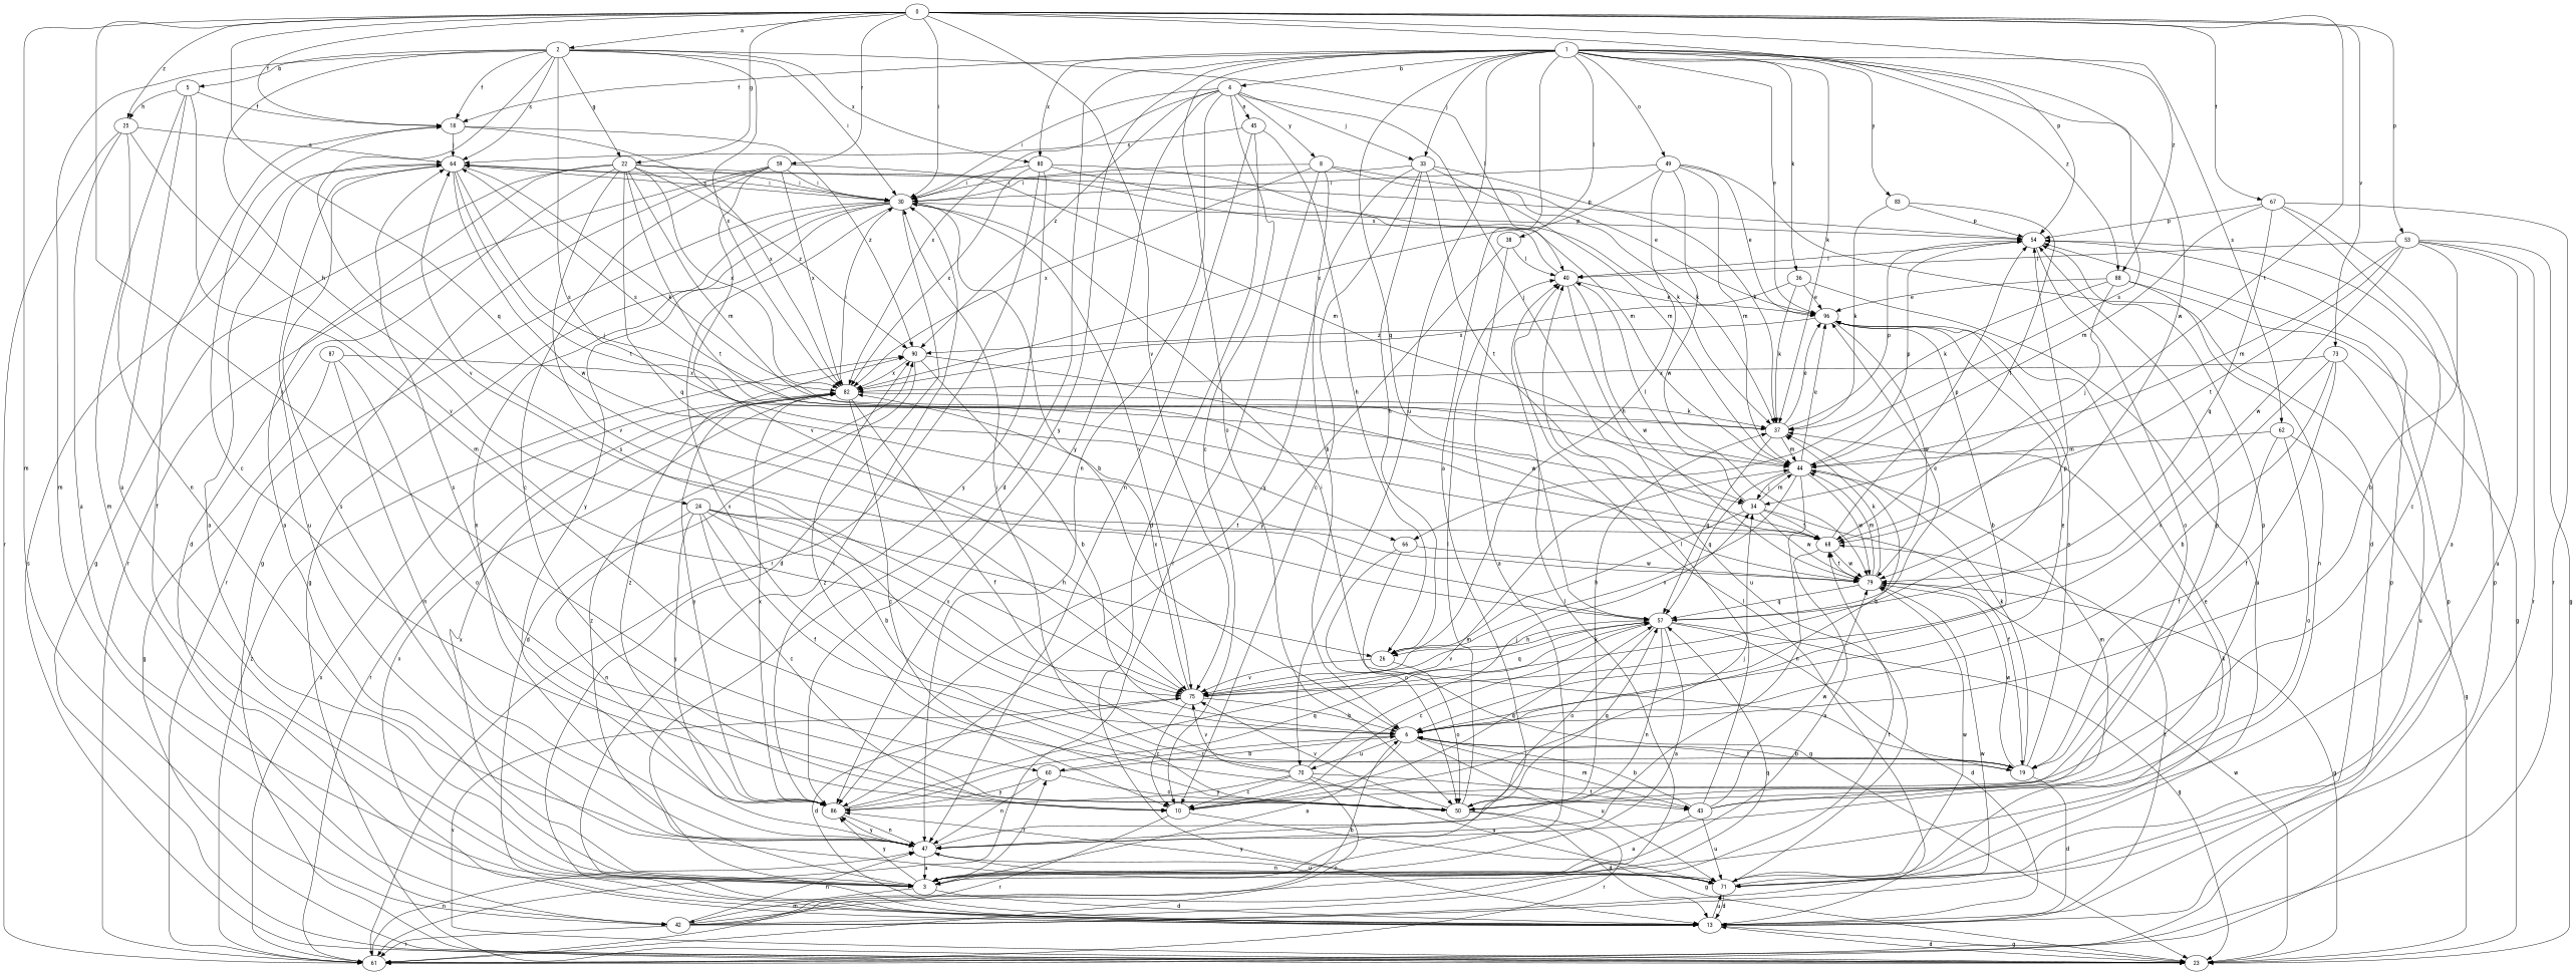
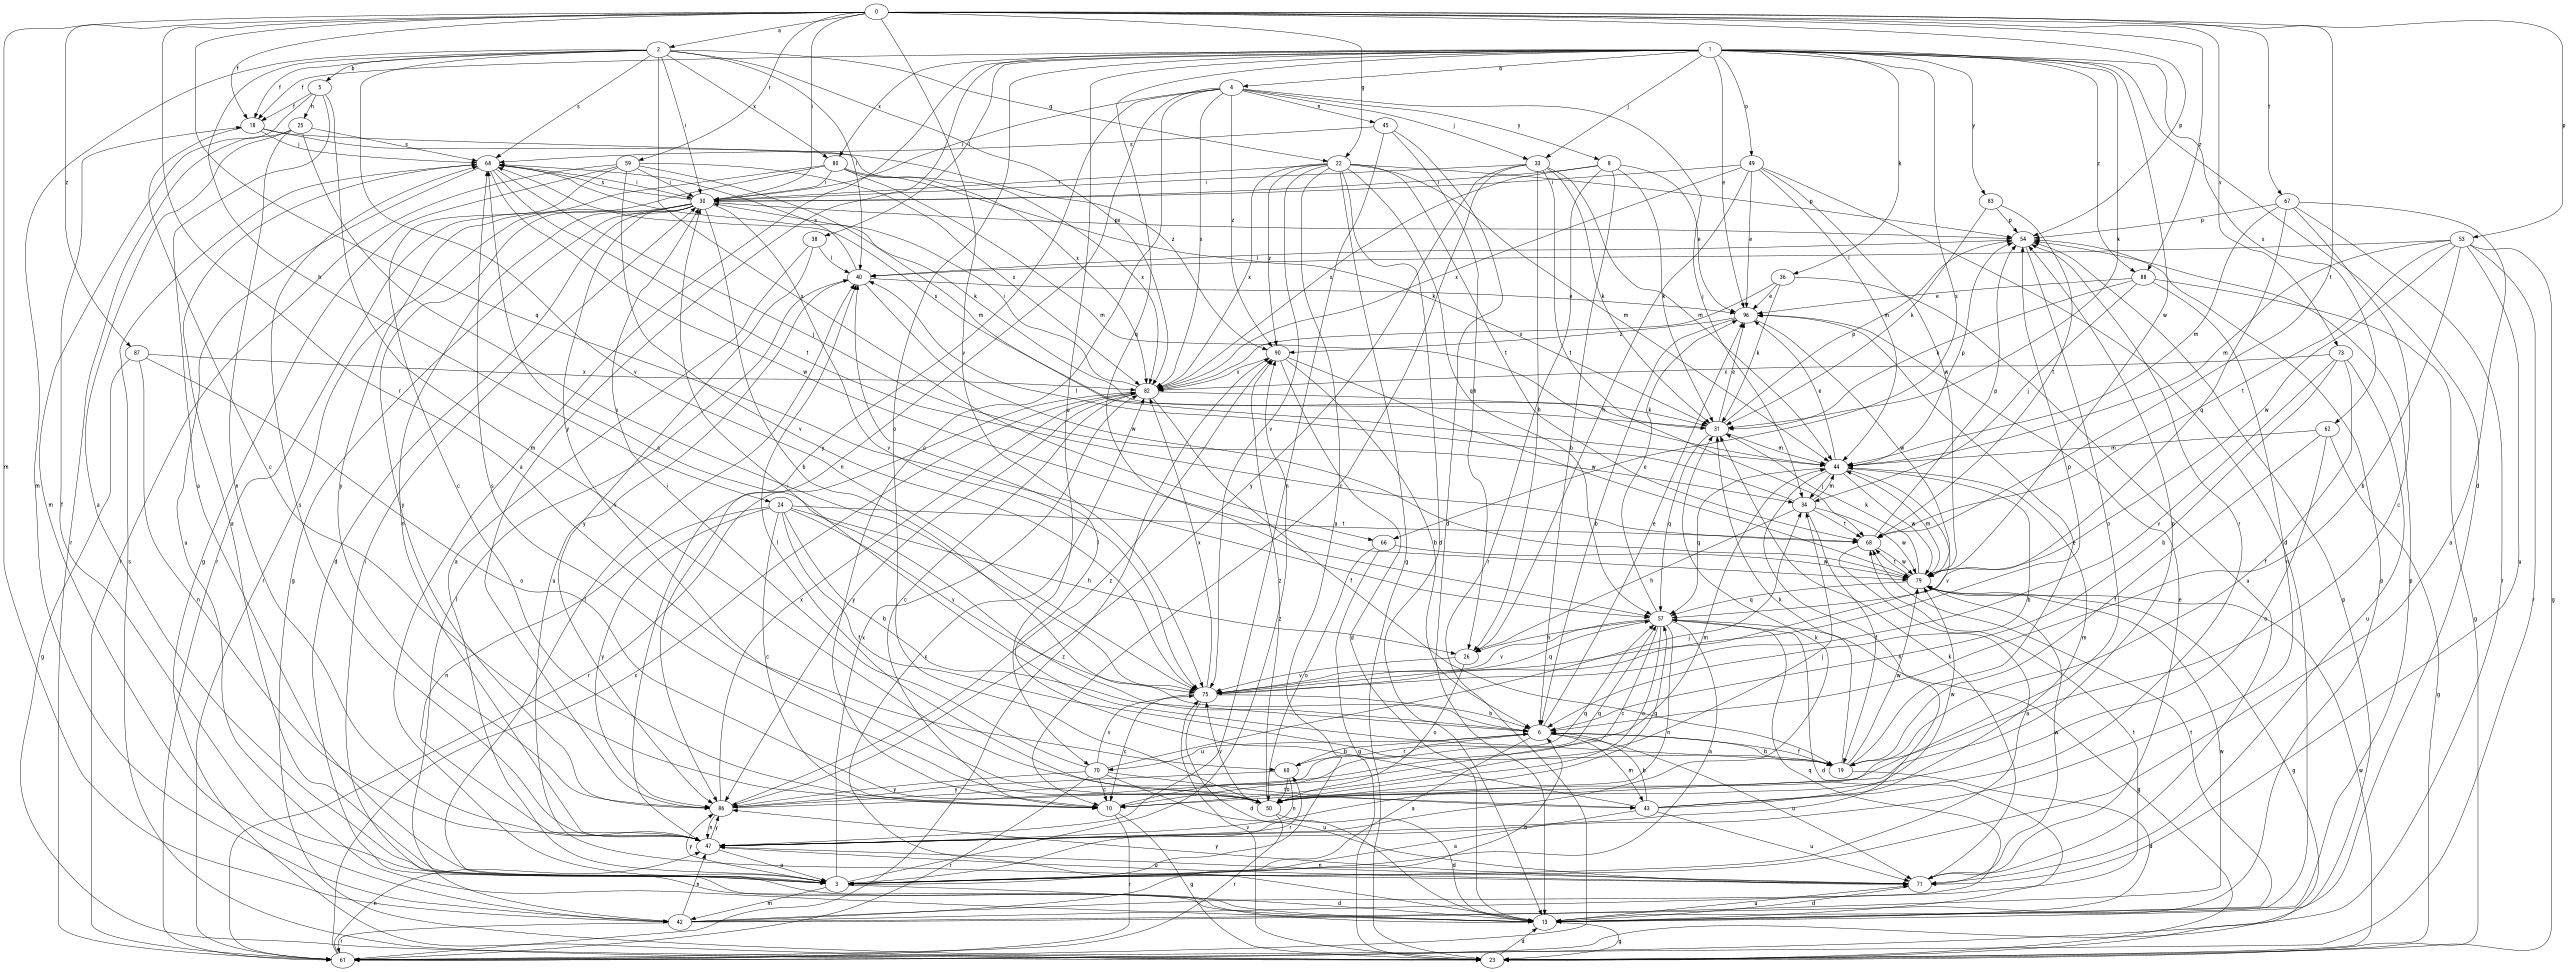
  strict digraph {
    fontname="Roboto Condensed"
    node [fontname="Roboto Condensed"]
    edge [fontname="Roboto Condensed"]
    0
    2
    18
    22
    30
    42
    53
    54
    57
    59
    60
    67
    68
    73
    75
    87
    88
    n18 [label=66]
    80
    5
    24
    40
    64
    82
    3
    13
    86
    90
    10
    23
    44
    50
    47
    6
    61
    79
    71
    n38 [label=96]
    26
    19
-   37
+   37 [label=31]
    34
    1
    4
    33
    36
    38
    49
    62
    70
    83
    8
    45
    43
    25
    0 -> 2 [label=a]
    0 -> 18 [label=f]
    0 -> 22 [label=g]
    0 -> 30 [label=i]
    0 -> 42 [label=m]
    0 -> 53 [label=p]
    0 -> 54 [label=p]
    0 -> 57 [label=q]
    0 -> 59 [label=r]
    0 -> 60 [label=r]
    0 -> 67 [label=t]
    0 -> 68 [label=t]
    0 -> 73 [label=v]
    0 -> 75 [label=v]
-   0 -> 25 [label=z]
+   0 -> 87 [label=z]
    0 -> 88 [label=z]
    2 -> 18 [label=f]
    2 -> 22 [label=g]
    2 -> 30 [label=i]
    2 -> 42 [label=m]
    2 -> 75 [label=v]
    2 -> n18 [label=s]
    2 -> 80 [label=x]
    2 -> 5 [label=b]
    2 -> 24 [label=h]
    2 -> 40 [label=l]
    2 -> 64 [label=s]
    2 -> 82 [label=x]
    18 -> 64 [label=j]
    18 -> 82 [label=x]
    18 -> 90 [label=z]
    18 -> 10 [label=c]
    22 -> 30 [label=i]
    22 -> 54 [label=p]
    22 -> 57 [label=q]
    22 -> 68 [label=t]
    22 -> 75 [label=v]
    22 -> 82 [label=x]
    22 -> 3 [label=a]
    22 -> 13 [label=d]
    22 -> 90 [label=z]
    22 -> 23 [label=g]
    22 -> 44 [label=m]
    30 -> 54 [label=p]
    30 -> 75 [label=v]
    30 -> 64 [label=s]
    30 -> 13 [label=d]
    30 -> 86 [label=y]
    30 -> 23 [label=g]
    30 -> 50 [label=v]
    30 -> 47 [label=n]
    30 -> 6 [label=b]
    30 -> 61 [label=r]
    42 -> 54 [label=p]
    42 -> 57 [label=q]
    42 -> 68 [label=t]
    42 -> 40 [label=l]
    42 -> 47 [label=n]
    42 -> 6 [label=b]
    42 -> 61 [label=r]
    42 -> 79 [label=w]
    53 -> 68 [label=t]
    53 -> 40 [label=l]
    53 -> 23 [label=g]
    53 -> 44 [label=m]
    53 -> 6 [label=b]
    53 -> 61 [label=r]
    53 -> 79 [label=w]
    53 -> 71 [label=u]
    54 -> 40 [label=l]
    54 -> 50 [label=o]
    57 -> 75 [label=v]
    57 -> 3 [label=a]
    57 -> 13 [label=d]
    57 -> 10 [label=c]
    57 -> 23 [label=g]
    57 -> 50 [label=o]
    57 -> 47 [label=n]
    57 -> n38 [label=e]
    57 -> 26 [label=h]
    59 -> 30 [label=i]
    59 -> 75 [label=v]
    59 -> 82 [label=x]
    59 -> 10 [label=c]
    59 -> 23 [label=g]
    59 -> 44 [label=m]
    59 -> 61 [label=r]
    60 -> 86 [label=y]
    60 -> 50 [label=o]
    60 -> 47 [label=n]
    60 -> 6 [label=b]
    67 -> 54 [label=p]
    67 -> 57 [label=q]
    67 -> 3 [label=a]
    67 -> 10 [label=c]
    67 -> 44 [label=m]
    67 -> 61 [label=r]
    68 -> 54 [label=p]
    68 -> 3 [label=a]
    68 -> 79 [label=w]
    73 -> 75 [label=v]
    73 -> 82 [label=x]
    73 -> 6 [label=b]
    73 -> 71 [label=u]
    73 -> 19 [label=f]
    75 -> 54 [label=p]
    75 -> 57 [label=q]
    75 -> 82 [label=x]
    75 -> 13 [label=d]
    75 -> 10 [label=c]
    75 -> 6 [label=b]
    87 -> 82 [label=x]
    87 -> 23 [label=g]
    87 -> 50 [label=o]
    87 -> 47 [label=n]
    88 -> 23 [label=g]
    88 -> 47 [label=n]
    88 -> n38 [label=e]
    88 -> 37 [label=k]
    88 -> 34 [label=j]
    n18 -> 23 [label=g]
    n18 -> 50 [label=o]
    n18 -> 79 [label=w]
    80 -> 30 [label=i]
    80 -> 82 [label=x]
    80 -> 86 [label=y]
    80 -> 44 [label=m]
    80 -> 61 [label=r]
    80 -> 37 [label=k]
    5 -> 18 [label=f]
    5 -> 42 [label=m]
    5 -> 3 [label=a]
    5 -> 43 [label=m]
    5 -> 25 [label=h]
    24 -> 68 [label=t]
    24 -> 75 [label=v]
    24 -> 86 [label=y]
    24 -> 10 [label=c]
    24 -> 47 [label=n]
    24 -> 6 [label=b]
    24 -> 26 [label=h]
    24 -> 19 [label=f]
    40 -> 64 [label=s]
    40 -> 79 [label=w]
    40 -> 71 [label=u]
    40 -> n38 [label=e]
    64 -> 30 [label=i]
    64 -> 68 [label=t]
    64 -> 3 [label=a]
    64 -> 79 [label=w]
-   64 -> 71 [label=u]
+   64 -> 13 [label=u]
    64 -> 37 [label=k]
    64 -> 34 [label=j]
    82 -> 30 [label=i]
    82 -> 86 [label=y]
    82 -> 10 [label=c]
    82 -> 61 [label=r]
    82 -> 19 [label=f]
    82 -> 37 [label=k]
    3 -> 18 [label=f]
    3 -> 42 [label=m]
    3 -> 60 [label=r]
    3 -> 82 [label=x]
    3 -> 13 [label=d]
    3 -> 86 [label=y]
    3 -> 90 [label=z]
    13 -> 30 [label=i]
    13 -> 54 [label=p]
    13 -> 68 [label=t]
    13 -> 40 [label=l]
    13 -> 82 [label=x]
    13 -> 23 [label=g]
    13 -> 71 [label=u]
    86 -> 57 [label=q]
    86 -> 82 [label=x]
    86 -> 90 [label=z]
    86 -> 44 [label=m]
    86 -> 47 [label=n]
    90 -> 82 [label=x]
    90 -> 13 [label=d]
    90 -> 6 [label=b]
    90 -> 79 [label=w]
    10 -> 57 [label=q]
    10 -> 23 [label=g]
    10 -> 61 [label=r]
    10 -> 34 [label=j]
    23 -> 75 [label=v]
    23 -> 64 [label=s]
    23 -> 13 [label=d]
    23 -> 79 [label=w]
    44 -> 54 [label=p]
    44 -> 57 [label=q]
    44 -> 75 [label=v]
    44 -> 47 [label=n]
    44 -> 6 [label=b]
    44 -> 79 [label=w]
    44 -> n38 [label=e]
    44 -> 34 [label=j]
    50 -> 54 [label=p]
    50 -> 57 [label=q]
    50 -> 75 [label=v]
    50 -> 40 [label=l]
    50 -> 64 [label=s]
    50 -> 13 [label=d]
    50 -> 90 [label=z]
    50 -> 61 [label=r]
    47 -> 64 [label=s]
    47 -> 3 [label=a]
    47 -> 86 [label=y]
    47 -> 71 [label=u]
    47 -> 37 [label=k]
    6 -> 60 [label=r]
    6 -> 64 [label=s]
    6 -> 3 [label=a]
    6 -> 71 [label=u]
    6 -> n38 [label=e]
    6 -> 19 [label=f]
    6 -> 70 [label=u]
    6 -> 43 [label=m]
    61 -> 54 [label=p]
    61 -> 82 [label=x]
    61 -> 90 [label=z]
    61 -> 47 [label=n]
    79 -> 57 [label=q]
    79 -> 68 [label=t]
    79 -> 23 [label=g]
    79 -> 44 [label=m]
    79 -> 37 [label=k]
    71 -> 13 [label=d]
    71 -> 86 [label=y]
    71 -> 47 [label=n]
    71 -> 79 [label=w]
    71 -> n38 [label=e]
    71 -> 37 [label=k]
    n38 -> 90 [label=z]
    n38 -> 6 [label=b]
    n38 -> 79 [label=w]
    26 -> 75 [label=v]
    26 -> 50 [label=o]
    19 -> 30 [label=i]
    19 -> 13 [label=d]
    19 -> 6 [label=b]
    19 -> 79 [label=w]
    19 -> n38 [label=e]
    19 -> 37 [label=k]
    37 -> 54 [label=p]
    37 -> 57 [label=q]
    37 -> 64 [label=s]
    37 -> 44 [label=m]
    37 -> n38 [label=e]
    34 -> 68 [label=t]
    34 -> 40 [label=l]
    34 -> 44 [label=m]
    34 -> 79 [label=w]
    34 -> 26 [label=h]
    34 -> 19 [label=f]
    1 -> 18 [label=f]
    1 -> 57 [label=q]
    1 -> 88 [label=z]
    1 -> n18 [label=s]
    1 -> 80 [label=x]
    1 -> 3 [label=a]
    1 -> 13 [label=d]
    1 -> 86 [label=y]
    1 -> 50 [label=o]
    1 -> 79 [label=w]
    1 -> n38 [label=e]
    1 -> 37 [label=k]
    1 -> 4 [label=b]
    1 -> 33 [label=j]
    1 -> 36 [label=k]
    1 -> 38 [label=l]
    1 -> 49 [label=o]
    1 -> 62 [label=s]
    1 -> 70 [label=u]
    1 -> 83 [label=y]
    4 -> 30 [label=i]
    4 -> 82 [label=x]
    4 -> 86 [label=y]
    4 -> 90 [label=z]
    4 -> 10 [label=c]
    4 -> 47 [label=n]
    4 -> 34 [label=j]
    4 -> 33 [label=j]
    4 -> 8 [label=y]
    4 -> 45 [label=n]
    33 -> 30 [label=i]
    33 -> 68 [label=t]
    33 -> 86 [label=y]
    33 -> 10 [label=c]
    33 -> 44 [label=m]
    33 -> 26 [label=h]
    33 -> 37 [label=k]
    36 -> 82 [label=x]
    36 -> 71 [label=u]
    36 -> n38 [label=e]
    36 -> 37 [label=k]
    38 -> 40 [label=l]
    38 -> 3 [label=a]
    38 -> 86 [label=y]
    49 -> 30 [label=i]
    49 -> 82 [label=x]
    49 -> 13 [label=d]
    49 -> 44 [label=m]
    49 -> 79 [label=w]
    49 -> n38 [label=e]
    49 -> 26 [label=h]
    62 -> 23 [label=g]
    62 -> 44 [label=m]
    62 -> 50 [label=o]
    62 -> 19 [label=f]
    70 -> 30 [label=i]
    70 -> 75 [label=v]
    70 -> 86 [label=y]
    70 -> 10 [label=c]
    70 -> 61 [label=r]
    70 -> 71 [label=u]
    70 -> 34 [label=j]
    70 -> 43 [label=t]
    83 -> 54 [label=p]
    83 -> 68 [label=t]
    83 -> 37 [label=k]
    8 -> 30 [label=i]
    8 -> 82 [label=x]
    8 -> 6 [label=b]
    8 -> 61 [label=r]
    8 -> n38 [label=e]
    8 -> 37 [label=k]
    45 -> 64 [label=s]
    45 -> 13 [label=d]
    45 -> 47 [label=n]
    45 -> 26 [label=h]
-   43 -> 54 [label=p]
+   43 -> 54 [label=r]
    43 -> 40 [label=l]
    43 -> 3 [label=a]
    43 -> 44 [label=m]
    43 -> 6 [label=b]
    43 -> 79 [label=w]
    43 -> 71 [label=u]
    25 -> 75 [label=v]
    25 -> 64 [label=s]
    25 -> 3 [label=a]
    25 -> 47 [label=n]
    25 -> 61 [label=r]
  }
